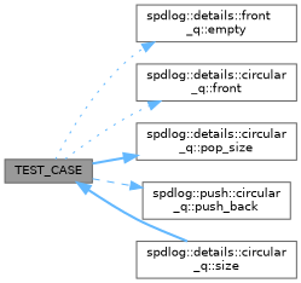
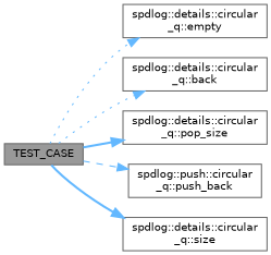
  digraph {
    rankdir=LR
    node [color=grey40 fillcolor=white fontname=Helvetica fontsize=10 shape=box style=filled]
    edge [color=steelblue1 fontname=Helvetica fontsize=10 labelfontname=Helvetica labelfontsize=10 style=dotted]
    n1 [color=gray40 fillcolor=grey60 fontcolor=black height=0.2 label=TEST_CASE width=0.4]
-   n2 [height=0.2 label="spdlog::details::front\l_q::empty" width=0.4]
-   n3 [height=0.2 label="spdlog::details::circular\l_q::front" width=0.4]
+   n2 [height=0.2 label="spdlog::details::circular\l_q::empty" width=0.4]
+   n3 [height=0.2 label="spdlog::details::circular\l_q::back" width=0.4]
    n4 [height=0.2 label="spdlog::details::circular\l_q::pop_size" width=0.4]
    n5 [height=0.2 label="spdlog::push::circular\l_q::push_back" width=0.4]
    n6 [height=0.2 label="spdlog::details::circular\l_q::size" width=0.4]
    n1 -> n2
    n1 -> n3
    n1 -> n4 [style=bold]
    n1 -> n5 [style=dashed]
-   n6 -> n1 [style=bold]
+   n1 -> n6 [style=bold]
  }
